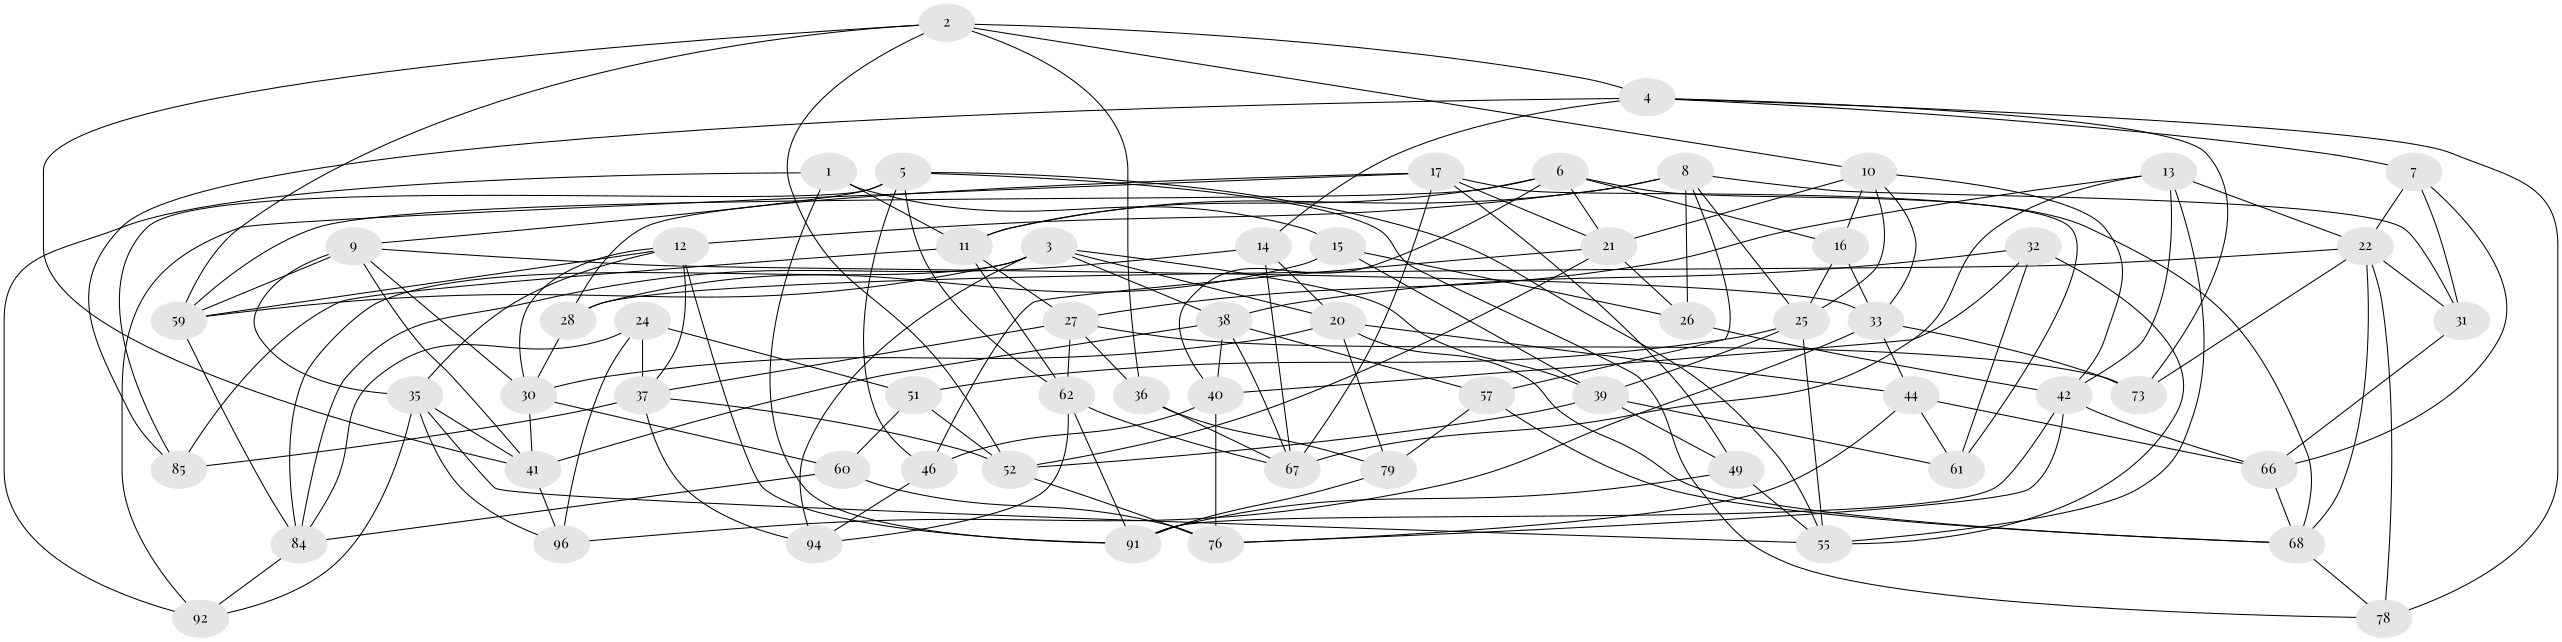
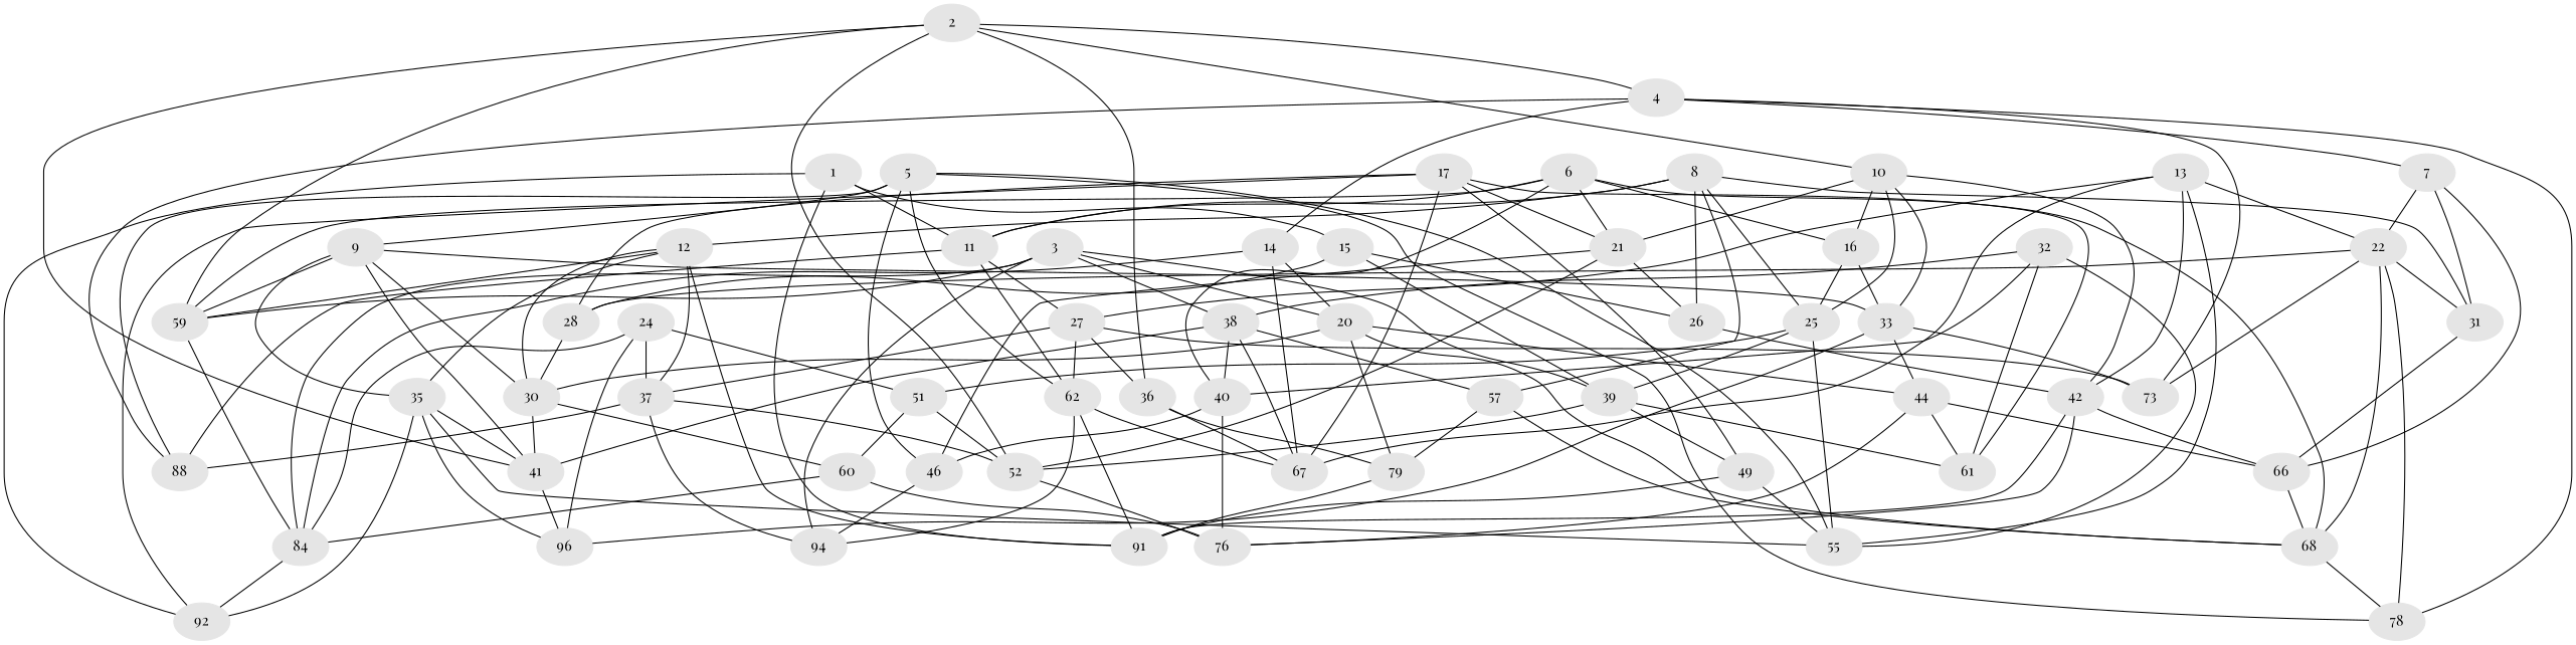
  graph {
    fontname="Playfair Display"
    node [color=gray90 fontname="Playfair Display" style=filled]
    edge [fontname="Playfair Display"]
    11 [super="+54"]
-   88 [label=85]
+   88
    62 [super="+85"]
    27 [super="+71"]
    1
    15 [super="+53"]
    91 [super="+99"]
    92
    39 [super="+77"]
    26 [super="+69"]
    28
    2 [super="+90"]
    4 [super="+64"]
    10 [super="+44"]
    36
    41 [super="+63"]
    52 [super="+65"]
    59 [super="+89"]
    7
    14
    73
    78
    16
    21 [super="+97"]
    25 [super="+56"]
    33 [super="+80"]
    42 [super="+43"]
    67 [super="+81"]
    79
    96
    76 [super="+82"]
    84 [super="+86"]
    3 [super="+18"]
    20 [super="+23"]
    38 [super="+98"]
    94
    68 [super="+83"]
    30 [super="+47"]
    n39 [label=44 super="+72"]
    40 [super="+45"]
    57
    49
    61
    22 [super="+87"]
    31
    66 [super="+100"]
    5 [super="+58"]
    9 [super="+70"]
    46
    55 [super="+74"]
    35 [super="+50"]
    6 [super="+29"]
    8 [super="+19"]
    12 [super="+93"]
    37 [super="+95"]
    51
    60
    13 [super="+75"]
    17 [super="+48"]
    24
    32
    11 -- 88
    11 -- 62
    11 -- 27
    62 -- 91
    62 -- 67
    62 -- 94
    27 -- 62
    27 -- 36
    27 -- 73
    27 -- 37
    1 -- 11
    1 -- 15
    1 -- 91
    1 -- 92
    15 -- 39
    15 -- 26 [weight=3]
    15 -- 28
    39 -- 52
    39 -- 49
    39 -- 61
    26 -- 42
    28 -- 30
    2 -- 4
    2 -- 10
    2 -- 36
    2 -- 41
    2 -- 52
    2 -- 59
    4 -- 88
    4 -- 7
    4 -- 14
    4 -- 73
    4 -- 78
    10 -- 16
    10 -- 21
    10 -- 25
    10 -- 33
    10 -- 42
    36 -- 67
    36 -- 79
    41 -- 96
    52 -- 76
    59 -- 84
    7 -- 22
    7 -- 31
    7 -- 66
    14 -- 67
    14 -- 84
    14 -- 20
    16 -- 25
    16 -- 33
    21 -- 26
    21 -- 52
    21 -- 46
    25 -- 39
    25 -- 55
    25 -- 51
    33 -- 73
    33 -- 96
    33 -- n39
    42 -- 91
    42 -- 76
    42 -- 66
    79 -- 91
    84 -- 92
    3 -- 39
    3 -- 59
    3 -- 84
    3 -- 20
    3 -- 38
    3 -- 94
    20 -- 79
    20 -- 68
    20 -- 30
    20 -- n39
    38 -- 41
    38 -- 67
    38 -- 40
    38 -- 57
    68 -- 78
    30 -- 41
    30 -- 60
    n39 -- 76
    n39 -- 61
    n39 -- 66 [weight=2]
    40 -- 76 [weight=2]
    40 -- 46
    57 -- 79
    57 -- 68
    49 -- 91
    49 -- 55
    22 -- 28
    22 -- 73
    22 -- 78
    22 -- 68
    22 -- 31
    31 -- 66
    66 -- 68
    5 -- 88
    5 -- 62
    5 -- 78
    5 -- 9
    5 -- 46
    5 -- 55
    9 -- 41
    9 -- 59
    9 -- 33
    9 -- 30
    9 -- 35
    46 -- 94
    35 -- 92
    35 -- 41
    35 -- 96
    35 -- 55
    6 -- 11
    6 -- 59
    6 -- 16
    6 -- 21
    6 -- 68
    6 -- 40
    8 -- 11
    8 -- 26
    8 -- 25
    8 -- 57
    8 -- 31
    8 -- 12
    12 -- 91
    12 -- 59
    12 -- 30
    12 -- 35
    12 -- 37
    37 -- 88
    37 -- 52
    37 -- 94
    51 -- 52
    51 -- 60
    60 -- 76
    60 -- 84
    13 -- 27
    13 -- 42
    13 -- 67
    13 -- 22
    13 -- 55
    17 -- 92
    17 -- 28
    17 -- 21
    17 -- 67
    17 -- 49
    17 -- 61
    24 -- 96
    24 -- 84
    24 -- 37
    24 -- 51
    32 -- 38
    32 -- 40
    32 -- 61
    32 -- 55
  }
